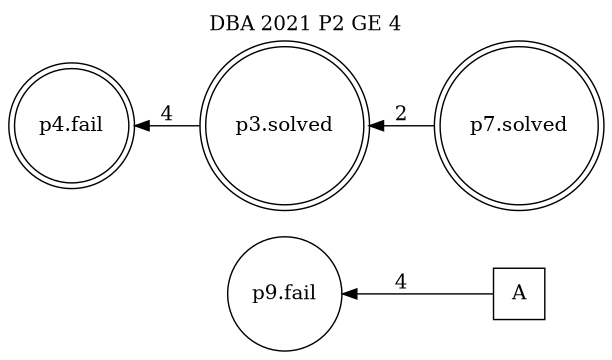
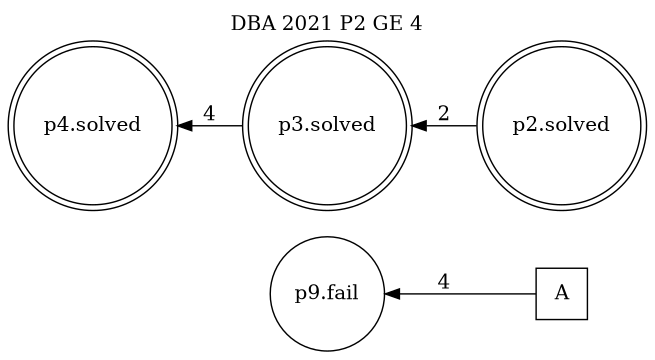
  digraph {
    label=" DBA 2021 P2 GE 4 "
    labelloc=tl
    rankdir=RL
    node [shape=doublecircle]
    n1 [label=A shape=square]
    n2 [label="p9.fail" shape=circle]
-   n3 [label="p7.solved"]
+   n3 [label="p2.solved"]
    n4 [label="p3.solved"]
-   n5 [label="p4.fail"]
+   n5 [label="p4.solved"]
    n1 -> n2 [label=4]
    n3 -> n4 [label=2]
    n4 -> n5 [label=4]
  }
